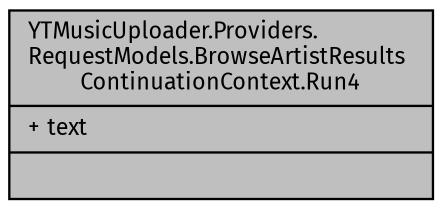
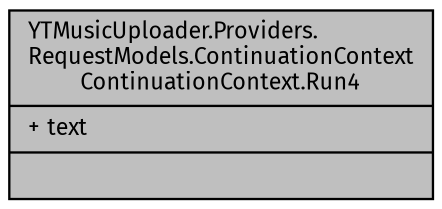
  digraph {
    fontname="Fira Sans"
-   n1 [color=black fillcolor=grey75 fontcolor=black fontname="Fira Sans" fontsize=10 height=0.2 label="{YTMusicUploader.Providers.\lRequestModels.BrowseArtistResults\lContinuationContext.Run4\n|+ text\l|}" shape=record style=filled width=0.4]
+   n1 [color=black fillcolor=grey75 fontcolor=black fontname="Fira Sans" fontsize=10 height=0.2 label="{YTMusicUploader.Providers.\lRequestModels.ContinuationContext\lContinuationContext.Run4\n|+ text\l|}" shape=record style=filled width=0.4]
  }
